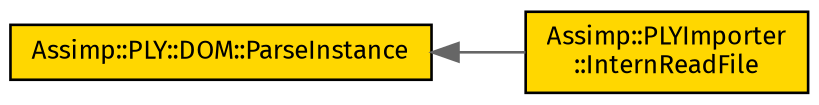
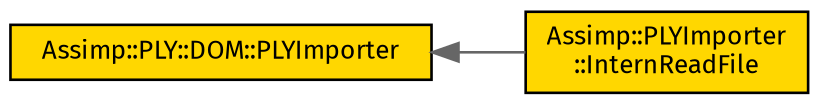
  digraph {
    rankdir=LR
    fontname="Fira Sans"
    node [color=black fillcolor=gold fontname="Fira Sans" fontsize=10 shape=record style=filled]
-   n1 [fontcolor=black height=0.2 label="Assimp::PLY::DOM::ParseInstance" width=0.4]
+   n1 [fontcolor=black height=0.2 label="Assimp::PLY::DOM::PLYImporter" width=0.4]
    n2 [height=0.2 label="Assimp::PLYImporter\l::InternReadFile" width=0.4]
    n1 -> n2 [color=gray40 dir=back fontname="Fira Sans" fontsize=10 labelfontname=Helvetica labelfontsize=10 style=solid]
  }
